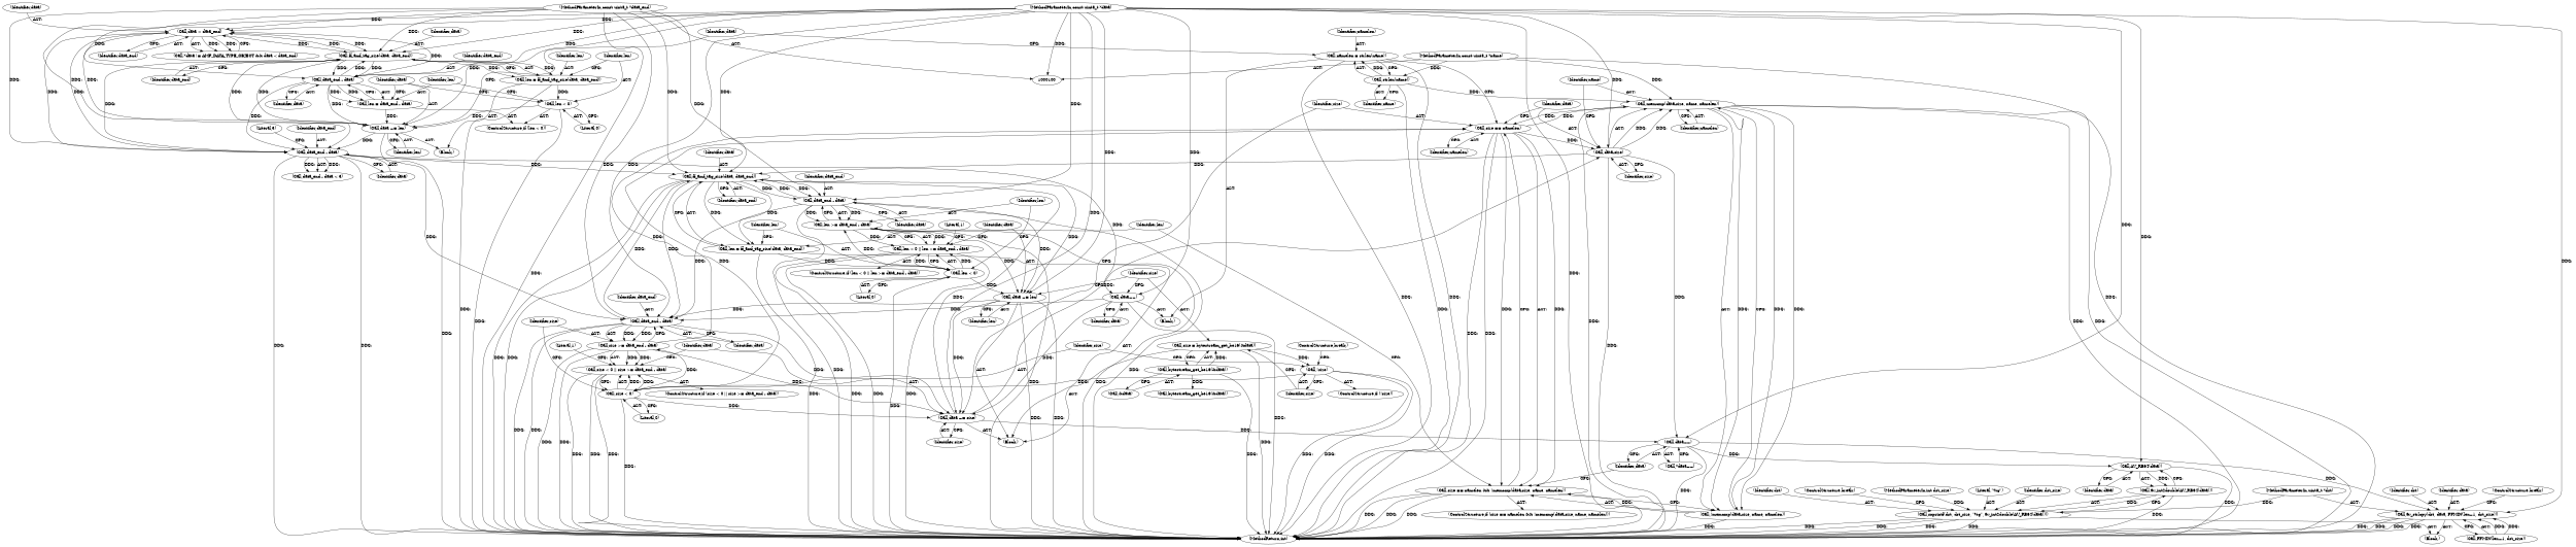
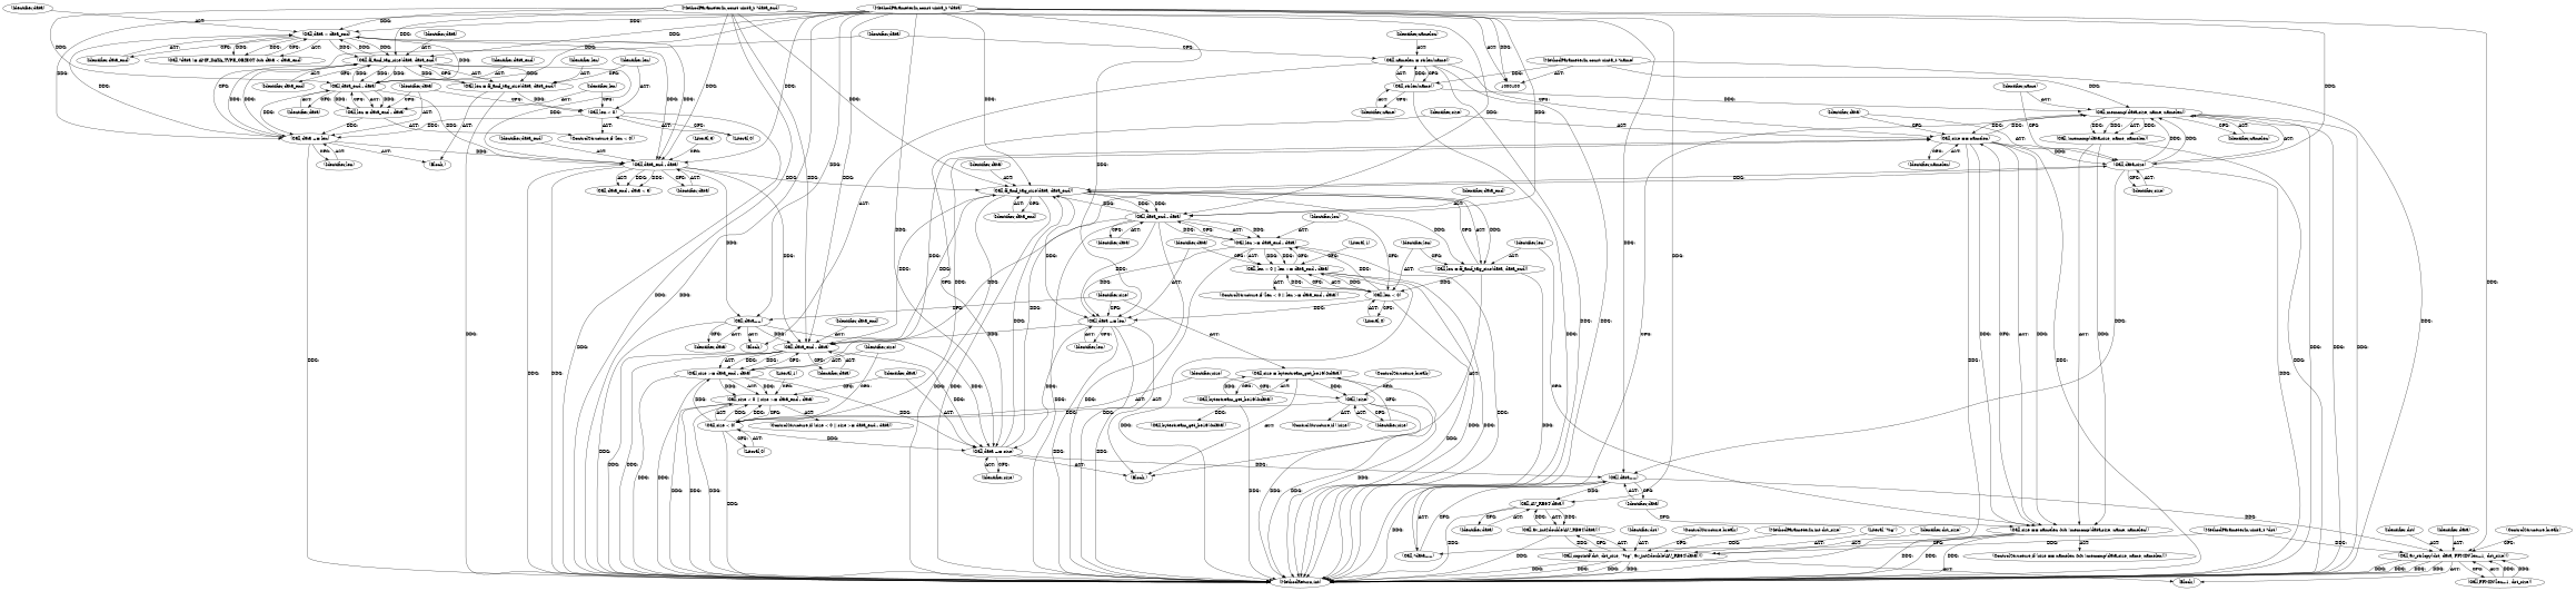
  digraph {
    n1 [label="(Call,memcmp(data-size, name, namelen))"]
    n2 [label="(Call,size == namelen)"]
    n3 [label="(Call,!memcmp(data-size, name, namelen))"]
    n4 [label="(Identifier,namelen)"]
    n5 [label="(MethodReturn,int)"]
    n6 [label="(Call,data-size)"]
    n7 [label="(Call,size == namelen && !memcmp(data-size, name, namelen))"]
    n8 [label="(Identifier,namelen)"]
    n9 [label="(Call,ff_amf_tag_size(data, data_end))"]
    n10 [label="(Call,data++)"]
    n11 [label="(Identifier,size)"]
    n12 [label="(Call,data_end - data)"]
    n13 [label="(Call,data_end - data)"]
    n14 [label="(Call,data += len)"]
    n15 [label="(Call,len = ff_amf_tag_size(data, data_end))"]
    n16 [label="(Identifier,data_end)"]
    n17 [label="(Call,AV_RB64(data))"]
    n18 [label="(Call,av_strlcpy(dst, data, FFMIN(len+1, dst_size)))"]
    n19 [label="(Call,*data++)"]
    n20 [label="(Identifier,data)"]
    n21 [label="(Call,data += size)"]
    n22 [label="(Block,)"]
    n23 [label="(Identifier,size)"]
    n24 [label="(Call,size >= data_end - data)"]
    n25 [label="(Call,size < 0 || size >= data_end - data)"]
    n26 [label="(Identifier,data)"]
    n27 [label="(Call,size < 0)"]
    n28 [label="(ControlStructure,if (size < 0 || size >= data_end - data))"]
    n29 [label="(Literal,0)"]
    n30 [label="(Call,!size)"]
    n31 [label="(Identifier,size)"]
    n32 [label="(ControlStructure,if (!size))"]
    n33 [label="(Call,size = bytestream_get_be16(&data))"]
    n34 [label="(Call,bytestream_get_be16(&data))"]
-   n35 [label="(Call,&data)"]
    n36 [label="(Call,bytestream_get_be16(&data))"]
    n37 [label="(Call,len >= data_end - data)"]
    n38 [label="(Identifier,data)"]
    n39 [label="(Identifier,len)"]
    n40 [label="(Call,len < 0 || len >= data_end - data)"]
    n41 [label="(Call,len < 0)"]
    n42 [label="(MethodParameterIn,const uint8_t *data)"]
    n43 [label="(Call,data_end - data)"]
    n44 [label="(Call,data < data_end)"]
    n45 [label="(Call,data += len)"]
    n46 [label="(Call,ff_amf_tag_size(data, data_end))"]
    n47 [label="(Call,data_end - data)"]
    n48 [label="(Call,data++)"]
    1000100
    n50 [label="(Identifier,data)"]
    n51 [label="(Call,data_end - data < 3)"]
    n52 [label="(Identifier,data_end)"]
    n53 [label="(Call,*data != AMF_DATA_TYPE_OBJECT && data < data_end)"]
    n54 [label="(Identifier,len)"]
    n55 [label="(Block,)"]
    n56 [label="(Call,len = ff_amf_tag_size(data, data_end))"]
    n57 [label="(Identifier,data_end)"]
    n58 [label="(Call,len = data_end - data)"]
    n59 [label="(Identifier,data)"]
    n60 [label="(Identifier,data)"]
    n61 [label="(Block,)"]
    n62 [label="(Call,av_int2double(AV_RB64(data)))"]
    n63 [label="(Identifier,data)"]
    n64 [label="(Block,)"]
    n65 [label="(Call,FFMIN(len+1, dst_size))"]
    n66 [label="(Call,len < 0)"]
    n67 [label="(ControlStructure,if (len < 0))"]
    n68 [label="(Literal,0)"]
    n69 [label="(MethodParameterIn,const uint8_t *data_end)"]
    n70 [label="(Literal,0)"]
    n71 [label="(ControlStructure,if (len < 0 || len >= data_end - data))"]
    n72 [label="(ControlStructure,if (size == namelen && !memcmp(data-size, name, namelen)))"]
    n73 [label="(Call,strlen(name))"]
    n74 [label="(Call,namelen = strlen(name))"]
    n75 [label="(Identifier,name)"]
    n76 [label="(MethodParameterIn,const uint8_t *name)"]
    n77 [label="(Call,snprintf(dst, dst_size, \"%g\", av_int2double(AV_RB64(data))))"]
    n78 [label="(Identifier,data)"]
    n79 [label="(Literal,1)"]
    n80 [label="(Literal,3)"]
    n81 [label="(Identifier,data)"]
    n82 [label="(Identifier,len)"]
    n83 [label="(Identifier,len)"]
    n84 [label="(Identifier,data_end)"]
    n85 [label="(Identifier,data)"]
    n86 [label="(Identifier,dst)"]
    n87 [label="(Identifier,len)"]
    n88 [label="(Identifier,dst)"]
    n89 [label="(Identifier,data)"]
    n90 [label="(Identifier,data_end)"]
    n91 [label="(Identifier,size)"]
    n92 [label="(Identifier,len)"]
    n93 [label="(Literal,1)"]
    n94 [label="(Identifier,len)"]
    n95 [label="(Identifier,data)"]
    n96 [label="(Identifier,size)"]
    n97 [label="(Identifier,name)"]
    n98 [label="(Identifier,data)"]
    n99 [label="(ControlStructure,break;)"]
    n100 [label="(Identifier,data)"]
    n101 [label="(Identifier,namelen)"]
    n102 [label="(ControlStructure,break;)"]
    n103 [label="(ControlStructure,break;)"]
    n104 [label="(Identifier,data)"]
    n105 [label="(Identifier,size)"]
    n106 [label="(Identifier,data_end)"]
    n107 [label="(MethodParameterIn,int dst_size)"]
    n108 [label="(Identifier,data_end)"]
    n109 [label="(Identifier,data)"]
    n110 [label="(MethodParameterIn,uint8_t *dst)"]
    n111 [label="(Identifier,size)"]
    n112 [label="(Literal,\"%g\")"]
    n113 [label="(Identifier,dst_size)"]
    n114 [label="(Identifier,len)"]
    n1 -> n2 [label="DDG: "]
    n1 -> n3 [label="AST: "]
    n1 -> n3 [label="DDG: "]
    n1 -> n3 [label="DDG: "]
    n1 -> n3 [label="DDG: "]
    n1 -> n4 [label="CFG: "]
    n1 -> n5 [label="DDG: "]
    n1 -> n5 [label="DDG: "]
    n1 -> n5 [label="DDG: "]
    n2 -> n1 [label="DDG: "]
    n2 -> n5 [label="DDG: "]
    n2 -> n5 [label="DDG: "]
    n2 -> n6 [label="DDG: "]
    n2 -> n7 [label="AST: "]
    n2 -> n7 [label="DDG: "]
    n2 -> n7 [label="DDG: "]
    n2 -> n8 [label="CFG: "]
-   n3 -> n1 [label="CFG: "]
+   n19 -> n1 [label="CFG: "]
    n3 -> n5 [label="DDG: "]
    n3 -> n7 [label="AST: "]
    n3 -> n7 [label="DDG: "]
    n4 -> n1 [label="AST: "]
    n6 -> n1 [label="AST: "]
    n6 -> n1 [label="DDG: "]
    n6 -> n1 [label="DDG: "]
    n6 -> n5 [label="DDG: "]
    n6 -> n9 [label="DDG: "]
    n6 -> n10 [label="DDG: "]
    n6 -> n11 [label="CFG: "]
    n7 -> n2 [label="CFG: "]
-   n7 -> n3 [label="CFG: "]
+   n7 -> n19 [label="CFG: "]
    n7 -> n5 [label="DDG: "]
    n7 -> n5 [label="DDG: "]
    n7 -> n5 [label="DDG: "]
    n7 -> n72 [label="AST: "]
    n8 -> n2 [label="AST: "]
    n9 -> n5 [label="DDG: "]
    n9 -> n5 [label="DDG: "]
    n9 -> n12 [label="DDG: "]
    n9 -> n13 [label="DDG: "]
    n9 -> n13 [label="DDG: "]
    n9 -> n14 [label="DDG: "]
    n9 -> n15 [label="AST: "]
    n9 -> n15 [label="DDG: "]
    n9 -> n15 [label="DDG: "]
    n9 -> n16 [label="CFG: "]
    n10 -> n5 [label="DDG: "]
    n10 -> n17 [label="DDG: "]
    n10 -> n18 [label="DDG: "]
    n10 -> n19 [label="AST: "]
    n10 -> n20 [label="CFG: "]
    n11 -> n6 [label="AST: "]
    n12 -> n5 [label="DDG: "]
    n12 -> n5 [label="DDG: "]
    n12 -> n9 [label="DDG: "]
    n12 -> n21 [label="DDG: "]
    n12 -> n24 [label="AST: "]
    n12 -> n24 [label="DDG: "]
    n12 -> n24 [label="DDG: "]
    n12 -> n26 [label="CFG: "]
    n13 -> n5 [label="DDG: "]
    n13 -> n5 [label="DDG: "]
    n13 -> n9 [label="DDG: "]
    n13 -> n12 [label="DDG: "]
    n13 -> n14 [label="DDG: "]
    n13 -> n37 [label="AST: "]
    n13 -> n37 [label="DDG: "]
    n13 -> n37 [label="DDG: "]
    n13 -> n38 [label="CFG: "]
    n14 -> n5 [label="DDG: "]
    n14 -> n5 [label="DDG: "]
    n14 -> n12 [label="DDG: "]
    n14 -> n21 [label="DDG: "]
    n14 -> n22 [label="AST: "]
    n14 -> n39 [label="CFG: "]
    n15 -> n5 [label="DDG: "]
    n15 -> n9 [label="CFG: "]
    n15 -> n22 [label="AST: "]
    n15 -> n41 [label="DDG: "]
    n16 -> n9 [label="AST: "]
    n17 -> n5 [label="DDG: "]
    n17 -> n62 [label="AST: "]
    n17 -> n62 [label="DDG: "]
    n17 -> n63 [label="CFG: "]
    n18 -> n5 [label="DDG: "]
    n18 -> n5 [label="DDG: "]
    n18 -> n5 [label="DDG: "]
    n18 -> n5 [label="DDG: "]
    n18 -> n64 [label="AST: "]
    n18 -> n65 [label="CFG: "]
    n19 -> n10 [label="CFG: "]
    n20 -> n7 [label="CFG: "]
    n20 -> n10 [label="AST: "]
    n21 -> n6 [label="DDG: "]
    n21 -> n9 [label="DDG: "]
    n21 -> n10 [label="DDG: "]
    n21 -> n22 [label="AST: "]
    n21 -> n23 [label="CFG: "]
    n23 -> n21 [label="AST: "]
    n24 -> n2 [label="DDG: "]
    n24 -> n5 [label="DDG: "]
    n24 -> n5 [label="DDG: "]
    n24 -> n12 [label="CFG: "]
    n24 -> n21 [label="DDG: "]
    n24 -> n25 [label="AST: "]
    n24 -> n25 [label="DDG: "]
    n24 -> n25 [label="DDG: "]
    n25 -> n5 [label="DDG: "]
    n25 -> n5 [label="DDG: "]
    n25 -> n5 [label="DDG: "]
    n25 -> n27 [label="CFG: "]
    n25 -> n28 [label="AST: "]
    n26 -> n12 [label="AST: "]
    n27 -> n2 [label="DDG: "]
    n27 -> n5 [label="DDG: "]
    n27 -> n21 [label="DDG: "]
    n27 -> n24 [label="DDG: "]
    n27 -> n25 [label="AST: "]
    n27 -> n25 [label="DDG: "]
    n27 -> n25 [label="DDG: "]
    n27 -> n29 [label="CFG: "]
    n29 -> n27 [label="AST: "]
    n30 -> n5 [label="DDG: "]
    n30 -> n5 [label="DDG: "]
    n30 -> n27 [label="DDG: "]
    n30 -> n31 [label="CFG: "]
    n30 -> n32 [label="AST: "]
    n31 -> n30 [label="AST: "]
    n31 -> n33 [label="CFG: "]
    n33 -> n5 [label="DDG: "]
    n33 -> n22 [label="AST: "]
    n33 -> n30 [label="DDG: "]
    n33 -> n34 [label="CFG: "]
    n34 -> n5 [label="DDG: "]
    n34 -> n33 [label="AST: "]
    n34 -> n33 [label="DDG: "]
-   n34 -> n35 [label="CFG: "]
    n34 -> n36 [label="DDG: "]
-   n35 -> n34 [label="AST: "]
    n37 -> n5 [label="DDG: "]
    n37 -> n5 [label="DDG: "]
    n37 -> n13 [label="CFG: "]
    n37 -> n14 [label="DDG: "]
    n37 -> n40 [label="AST: "]
    n37 -> n40 [label="DDG: "]
    n37 -> n40 [label="DDG: "]
    n38 -> n13 [label="AST: "]
    n39 -> n14 [label="AST: "]
    n40 -> n5 [label="DDG: "]
    n40 -> n5 [label="DDG: "]
    n40 -> n5 [label="DDG: "]
    n40 -> n37 [label="CFG: "]
    n40 -> n41 [label="CFG: "]
    n40 -> n71 [label="AST: "]
    n41 -> n5 [label="DDG: "]
    n41 -> n14 [label="DDG: "]
    n41 -> n37 [label="DDG: "]
    n41 -> n40 [label="AST: "]
    n41 -> n40 [label="DDG: "]
    n41 -> n40 [label="DDG: "]
    n41 -> n70 [label="CFG: "]
    n42 -> n5 [label="DDG: "]
    n42 -> n6 [label="DDG: "]
    n42 -> n9 [label="DDG: "]
    n42 -> n10 [label="DDG: "]
    n42 -> n12 [label="DDG: "]
    n42 -> n13 [label="DDG: "]
    n42 -> n14 [label="DDG: "]
    n42 -> n17 [label="DDG: "]
    n42 -> n18 [label="DDG: "]
    n42 -> n21 [label="DDG: "]
    n42 -> n43 [label="DDG: "]
    n42 -> n44 [label="DDG: "]
    n42 -> n45 [label="DDG: "]
    n42 -> n46 [label="DDG: "]
    n42 -> n47 [label="DDG: "]
    n42 -> n48 [label="DDG: "]
    n42 -> 1000100 [label="DDG: "]
    n43 -> n5 [label="DDG: "]
    n43 -> n5 [label="DDG: "]
    n43 -> n9 [label="DDG: "]
    n43 -> n12 [label="DDG: "]
    n43 -> n48 [label="DDG: "]
    n43 -> n50 [label="CFG: "]
    n43 -> n51 [label="AST: "]
    n43 -> n51 [label="DDG: "]
    n43 -> n51 [label="DDG: "]
    n44 -> n43 [label="DDG: "]
    n44 -> n43 [label="DDG: "]
    n44 -> n46 [label="DDG: "]
    n44 -> n46 [label="DDG: "]
    n44 -> n52 [label="CFG: "]
    n44 -> n53 [label="AST: "]
    n44 -> n53 [label="DDG: "]
    n44 -> n53 [label="DDG: "]
    n45 -> n5 [label="DDG: "]
    n45 -> n43 [label="DDG: "]
    n45 -> n44 [label="DDG: "]
    n45 -> n46 [label="DDG: "]
    n45 -> n54 [label="CFG: "]
    n45 -> n55 [label="AST: "]
    n46 -> n43 [label="DDG: "]
    n46 -> n44 [label="DDG: "]
    n46 -> n45 [label="DDG: "]
    n46 -> n47 [label="DDG: "]
    n46 -> n47 [label="DDG: "]
    n46 -> n56 [label="AST: "]
    n46 -> n56 [label="DDG: "]
    n46 -> n56 [label="DDG: "]
    n46 -> n57 [label="CFG: "]
    n47 -> n43 [label="DDG: "]
    n47 -> n44 [label="DDG: "]
    n47 -> n45 [label="DDG: "]
    n47 -> n46 [label="DDG: "]
    n47 -> n58 [label="AST: "]
    n47 -> n58 [label="DDG: "]
    n47 -> n58 [label="DDG: "]
    n47 -> n59 [label="CFG: "]
    n48 -> n5 [label="DDG: "]
    n48 -> n12 [label="DDG: "]
    n48 -> n21 [label="DDG: "]
    n48 -> n60 [label="CFG: "]
    n48 -> n61 [label="AST: "]
    n50 -> n43 [label="AST: "]
    n52 -> n44 [label="AST: "]
    n53 -> n44 [label="CFG: "]
    n54 -> n45 [label="AST: "]
    n56 -> n5 [label="DDG: "]
    n56 -> n46 [label="CFG: "]
    n56 -> n55 [label="AST: "]
    n56 -> n66 [label="DDG: "]
    n57 -> n46 [label="AST: "]
    n58 -> n45 [label="DDG: "]
    n58 -> n47 [label="CFG: "]
    n58 -> n67 [label="AST: "]
    n59 -> n47 [label="AST: "]
    n60 -> n48 [label="AST: "]
    n62 -> n5 [label="DDG: "]
-   n62 -> n17 [label="CFG: "]
+   n62 -> n17 [label="DDG: "]
    n62 -> n77 [label="AST: "]
    n62 -> n77 [label="DDG: "]
    n63 -> n17 [label="AST: "]
    n65 -> n18 [label="AST: "]
    n65 -> n18 [label="DDG: "]
    n65 -> n18 [label="DDG: "]
    n66 -> n5 [label="DDG: "]
    n66 -> n45 [label="DDG: "]
    n66 -> n67 [label="AST: "]
    n66 -> n68 [label="CFG: "]
    n68 -> n66 [label="AST: "]
    n69 -> n5 [label="DDG: "]
    n69 -> n9 [label="DDG: "]
    n69 -> n12 [label="DDG: "]
    n69 -> n13 [label="DDG: "]
    n69 -> n43 [label="DDG: "]
    n69 -> n44 [label="DDG: "]
    n69 -> n46 [label="DDG: "]
    n69 -> n47 [label="DDG: "]
    n69 -> 1000100 [label="AST: "]
    n70 -> n41 [label="AST: "]
    n73 -> n1 [label="DDG: "]
    n73 -> n5 [label="DDG: "]
    n73 -> n74 [label="AST: "]
    n73 -> n74 [label="DDG: "]
    n73 -> n75 [label="CFG: "]
    n74 -> n2 [label="CFG: "]
    n74 -> n5 [label="DDG: "]
    n74 -> n5 [label="DDG: "]
    n74 -> n61 [label="AST: "]
    n74 -> n73 [label="CFG: "]
    n75 -> n73 [label="AST: "]
    n76 -> n1 [label="DDG: "]
    n76 -> n5 [label="DDG: "]
    n76 -> 1000100 [label="AST: "]
    n76 -> n73 [label="DDG: "]
    n77 -> n5 [label="DDG: "]
    n77 -> n5 [label="DDG: "]
    n77 -> n5 [label="DDG: "]
    n77 -> n5 [label="DDG: "]
    n77 -> n62 [label="CFG: "]
    n77 -> n64 [label="AST: "]
    n78 -> n14 [label="AST: "]
    n78 -> n40 [label="CFG: "]
    n79 -> n40 [label="CFG: "]
    n80 -> n43 [label="CFG: "]
    n81 -> n46 [label="AST: "]
    n82 -> n58 [label="AST: "]
    n82 -> n66 [label="CFG: "]
    n83 -> n7 [label="CFG: "]
    n83 -> n15 [label="AST: "]
    n84 -> n13 [label="AST: "]
    n85 -> n21 [label="AST: "]
    n85 -> n25 [label="CFG: "]
    n86 -> n18 [label="AST: "]
    n87 -> n56 [label="AST: "]
    n88 -> n77 [label="AST: "]
    n89 -> n44 [label="AST: "]
    n90 -> n12 [label="AST: "]
    n91 -> n27 [label="AST: "]
    n91 -> n30 [label="CFG: "]
    n92 -> n37 [label="AST: "]
    n92 -> n41 [label="CFG: "]
    n93 -> n25 [label="CFG: "]
    n94 -> n15 [label="CFG: "]
    n94 -> n41 [label="AST: "]
    n95 -> n18 [label="AST: "]
    n96 -> n2 [label="AST: "]
    n96 -> n21 [label="CFG: "]
    n97 -> n1 [label="AST: "]
    n97 -> n6 [label="CFG: "]
    n98 -> n9 [label="AST: "]
    n99 -> n77 [label="CFG: "]
    n100 -> n2 [label="CFG: "]
    n100 -> n6 [label="AST: "]
    n101 -> n74 [label="AST: "]
    n102 -> n30 [label="CFG: "]
    n103 -> n18 [label="CFG: "]
    n104 -> n45 [label="CFG: "]
    n104 -> n74 [label="CFG: "]
    n105 -> n24 [label="AST: "]
    n105 -> n27 [label="CFG: "]
    n106 -> n43 [label="AST: "]
    n107 -> n77 [label="DDG: "]
    n108 -> n47 [label="AST: "]
    n109 -> n45 [label="AST: "]
    n109 -> n58 [label="CFG: "]
    n109 -> n66 [label="CFG: "]
-   n110 -> n18 [label="AST: "]
+   n110 -> n18 [label="DDG: "]
    n110 -> n77 [label="DDG: "]
    n111 -> n14 [label="CFG: "]
    n111 -> n33 [label="AST: "]
    n111 -> n48 [label="CFG: "]
    n112 -> n77 [label="AST: "]
    n113 -> n77 [label="AST: "]
    n114 -> n56 [label="CFG: "]
    n114 -> n66 [label="AST: "]
  }
